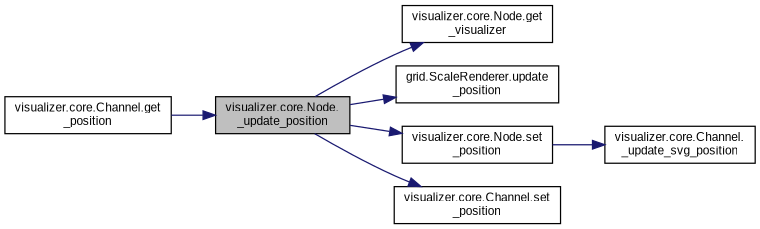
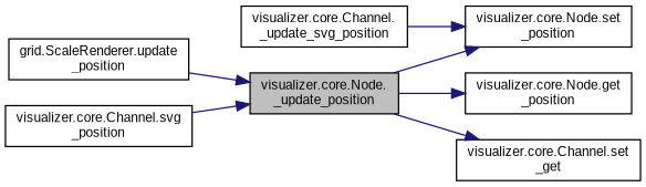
  digraph {
    fontname="Liberation Sans"
    rankdir=LR
    node [color=black fillcolor=white fontname="Liberation Sans" fontsize=10 shape=record style=filled]
    edge [color=midnightblue fontname="Liberation Sans" fontsize=10 labelfontname=Helvetica labelfontsize=10 style=solid]
    n1 [fillcolor=grey75 fontcolor=black height=0.2 label="visualizer.core.Node.\l_update_position" width=0.4]
-   n2 [height=0.2 label="visualizer.core.Node.get\l_visualizer" width=0.4]
+   n2 [height=0.2 label="visualizer.core.Node.get\l_position" width=0.4]
    n3 [height=0.2 label="grid.ScaleRenderer.update\l_position" width=0.4]
    n4 [height=0.2 label="visualizer.core.Node.set\l_position" width=0.4]
-   n5 [height=0.2 label="visualizer.core.Channel.set\l_position" width=0.4]
-   n6 [height=0.2 label="visualizer.core.Channel.get\l_position" width=0.4]
+   n5 [height=0.2 label="visualizer.core.Channel.set\l_get" width=0.4]
+   n6 [height=0.2 label="visualizer.core.Channel.svg\l_position" width=0.4]
    n7 [height=0.2 label="visualizer.core.Channel.\l_update_svg_position" width=0.4]
    n1 -> n2
-   n1 -> n3
+   n3 -> n1
    n1 -> n4
    n1 -> n5
-   n4 -> n7
+   n7 -> n4
    n6 -> n1
  }
